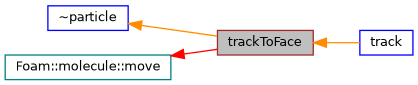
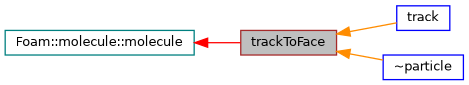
  digraph {
    rankdir=LR
    node [color=blue fontname=Helvetica fontsize=10 shape=record]
    edge [color=darkorange dir=back fontname=Helvetica fontsize=10 labelfontname=Helvetica labelfontsize=10 style=solid]
    n1 [color=brown fillcolor=grey75 fontcolor=black height=0.2 label=trackToFace style=filled width=0.4]
    n2 [height=0.2 label=track width=0.4]
    n3 [height=0.2 label="~particle" width=0.4]
-   n4 [color=teal height=0.2 label="Foam::molecule::move" width=0.4]
+   n4 [color=teal height=0.2 label="Foam::molecule::molecule" width=0.4]
    n1 -> n2
-   n3 -> n1
+   n1 -> n3
    n4 -> n1 [color=red]
  }
